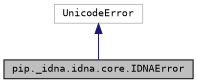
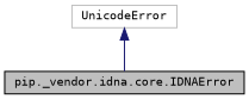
  digraph {
    fontname="DejaVu Sans Mono"
    node [fontname="DejaVu Sans Mono" fontsize=10 shape=record style=filled]
-   n1 [color=black fillcolor=grey75 fontcolor=black height=0.2 label="pip._idna.idna.core.IDNAError" width=0.4]
+   n1 [color=black fillcolor=grey75 fontcolor=black height=0.2 label="pip._vendor.idna.core.IDNAError" width=0.4]
    n2 [color=grey75 fillcolor=white height=0.2 label=UnicodeError width=0.4]
    n2 -> n1 [color=midnightblue dir=back fontname="DejaVu Sans Mono" fontsize=10 labelfontname=Helvetica labelfontsize=10 style=solid]
  }
